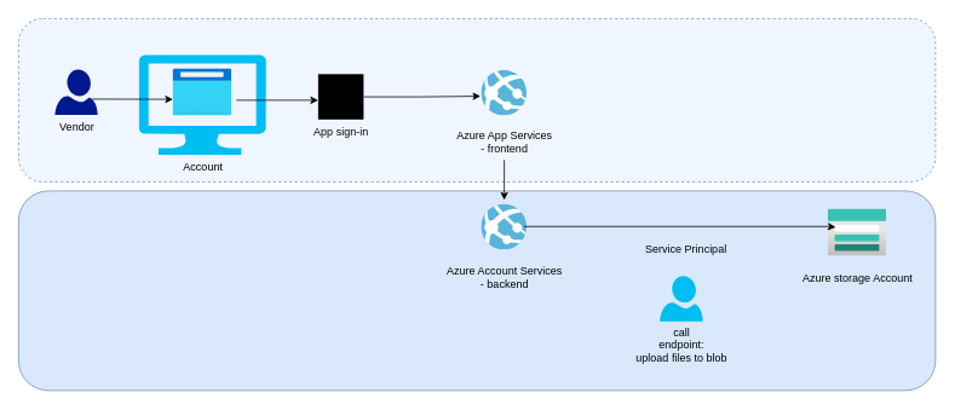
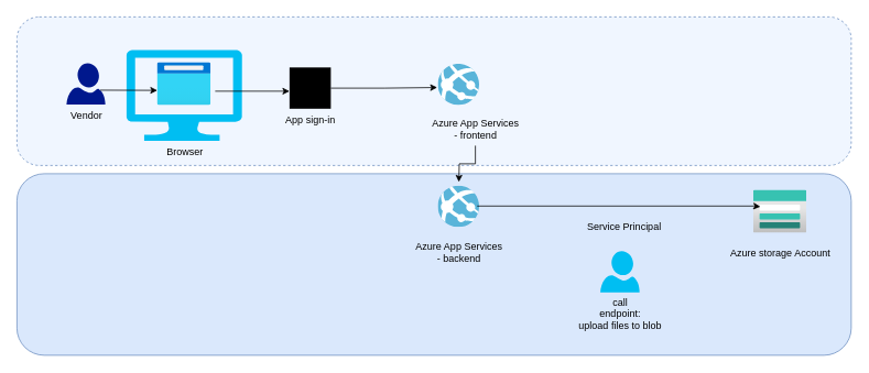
  <mxCell id="0" />
  <mxCell id="1" parent="0" />
  <mxCell id="2" value="" style="rounded=1;whiteSpace=wrap;html=1;fillColor=#dae8fc;strokeColor=#6c8ebf;" vertex="1" parent="1"><mxGeometry x="20" y="210" width="1010" height="220" as="geometry" /></mxCell>
  <mxCell id="3" value="" style="rounded=1;whiteSpace=wrap;html=1;fillColor=light-dark(#f0f6ff, #1d293b);strokeColor=#6c8ebf;dashed=1;" vertex="1" parent="1"><mxGeometry x="20" y="20" width="1010" height="180" as="geometry" /></mxCell>
- <mxCell id="4" value="Account" style="verticalLabelPosition=bottom;html=1;verticalAlign=top;align=center;strokeColor=none;fillColor=#00BEF2;shape=mxgraph.azure.computer;pointerEvents=1;" parent="1" vertex="1"><mxGeometry x="152.5" y="60" width="140" height="110" as="geometry" /></mxCell>
+ <mxCell id="4" value="Browser" style="verticalLabelPosition=bottom;html=1;verticalAlign=top;align=center;strokeColor=none;fillColor=#00BEF2;shape=mxgraph.azure.computer;pointerEvents=1;" parent="1" vertex="1"><mxGeometry x="152.5" y="60" width="140" height="110" as="geometry" /></mxCell>
  <mxCell id="5" value="" style="image;sketch=0;aspect=fixed;html=1;points=[];align=center;fontSize=12;image=img/lib/mscae/App_Services.svg;" parent="1" vertex="1"><mxGeometry y="77.25" width="50" height="50" as="geometry" x="530" /></mxCell>
  <mxCell id="6" value="" style="edgeStyle=orthogonalEdgeStyle;rounded=0;orthogonalLoop=1;jettySize=auto;html=1;" edge="1" parent="1" source="7"><mxGeometry relative="1" as="geometry"><mxPoint x="555" y="220" as="targetPoint" /></mxGeometry></mxCell>
- <mxCell id="7" value="Azure App Services &lt;br&gt;- frontend" style="text;html=1;align=center;verticalAlign=middle;resizable=0;points=[];autosize=1;strokeColor=none;fillColor=none;" parent="1" vertex="1"><mxGeometry x="490" y="136" width="130" height="40" as="geometry" /></mxCell>
+ <mxCell id="7" value="Azure App Services &lt;br&gt;- frontend" style="text;html=1;align=center;verticalAlign=middle;resizable=0;points=[];autosize=1;strokeColor=none;fillColor=none;" parent="1" vertex="1"><mxGeometry x="510" y="136" width="130" height="40" as="geometry" /></mxCell>
  <mxCell id="8" value="" style="shape=image;html=1;verticalAlign=top;verticalLabelPosition=bottom;labelBackgroundColor=#ffffff;imageAspect=0;aspect=fixed;image=https://cdn1.iconfinder.com/data/icons/ionicons-fill-vol-2/512/logo-javascript-128.png" parent="1" vertex="1"><mxGeometry x="150" y="43.75" width="50" height="50" as="geometry" /></mxCell>
  <mxCell id="9" value="" style="image;sketch=0;aspect=fixed;html=1;points=[];align=center;fontSize=12;image=img/lib/mscae/App_Services.svg;" parent="1" vertex="1"><mxGeometry y="225" width="50" height="50" as="geometry" x="530" /></mxCell>
- <mxCell id="10" value="Azure Account Services &lt;br&gt;- backend" style="text;html=1;align=center;verticalAlign=middle;resizable=0;points=[];autosize=1;strokeColor=none;fillColor=none;" parent="1" vertex="1"><mxGeometry x="490" y="285" width="130" height="40" as="geometry" /></mxCell>
+ <mxCell id="10" value="Azure App Services &lt;br&gt;- backend" style="text;html=1;align=center;verticalAlign=middle;resizable=0;points=[];autosize=1;strokeColor=none;fillColor=none;" parent="1" vertex="1"><mxGeometry x="490" y="285" width="130" height="40" as="geometry" /></mxCell>
  <mxCell id="11" value="" style="image;aspect=fixed;html=1;points=[];align=center;fontSize=12;image=img/lib/azure2/storage/Storage_Accounts.svg;" parent="1" vertex="1"><mxGeometry x="911.5" y="230" width="65" height="52" as="geometry" /></mxCell>
  <mxCell id="12" value="Azure storage Account&lt;div&gt;&lt;br&gt;&lt;/div&gt;" style="text;html=1;align=center;verticalAlign=middle;resizable=0;points=[];autosize=1;strokeColor=none;fillColor=none;" parent="1" vertex="1"><mxGeometry x="874" y="293" width="140" height="40" as="geometry" /></mxCell>
  <mxCell id="13" value="call&lt;br&gt;endpoint:&lt;br&gt;upload files to blob" style="text;html=1;align=center;verticalAlign=middle;resizable=0;points=[];autosize=1;strokeColor=none;fillColor=none;" parent="1" vertex="1"><mxGeometry x="690" y="350" width="120" height="60" as="geometry" /></mxCell>
  <mxCell id="14" value="" style="verticalLabelPosition=bottom;html=1;verticalAlign=top;align=center;strokeColor=none;fillColor=#00BEF2;shape=mxgraph.azure.user;" parent="1" vertex="1"><mxGeometry x="726.25" y="303.75" width="47.5" height="50" as="geometry" /></mxCell>
  <mxCell id="15" value="Service Principal" style="text;html=1;align=center;verticalAlign=middle;resizable=0;points=[];autosize=1;strokeColor=none;fillColor=none;" parent="1" vertex="1"><mxGeometry x="700" y="260" width="110" height="30" as="geometry" /></mxCell>
- <mxCell id="16" value="Vendor" style="sketch=0;aspect=fixed;pointerEvents=1;shadow=0;dashed=0;html=1;strokeColor=none;labelPosition=center;verticalLabelPosition=bottom;verticalAlign=top;align=center;fillColor=#00188D;shape=mxgraph.azure.user" parent="1" vertex="1"><mxGeometry x="60" y="76.25" width="47" height="50" as="geometry" /></mxCell>
+ <mxCell id="16" value="Vendor" style="sketch=0;aspect=fixed;pointerEvents=1;shadow=0;dashed=0;html=1;strokeColor=none;labelPosition=center;verticalLabelPosition=bottom;verticalAlign=top;align=center;fillColor=#00188D;shape=mxgraph.azure.user" parent="1" vertex="1"><mxGeometry x="80" y="76.25" width="47" height="50" as="geometry" /></mxCell>
  <mxCell id="17" value="" style="image;aspect=fixed;html=1;points=[];align=center;fontSize=12;image=img/lib/azure2/general/Browser.svg;" vertex="1" parent="1"><mxGeometry x="190" y="75.25" width="65" height="52" as="geometry" /></mxCell>
  <mxCell id="18" value="" style="endArrow=classic;html=1;rounded=0;exitX=0.87;exitY=0.65;exitDx=0;exitDy=0;exitPerimeter=0;" edge="1" parent="1" source="16"><mxGeometry width="50" height="50" relative="1" as="geometry"><mxPoint x="570" y="130" as="sourcePoint" /><mxPoint x="190" y="109" as="targetPoint" /></mxGeometry></mxCell>
  <mxCell id="19" value="App sign-in" style="sketch=0;verticalLabelPosition=bottom;sketch=0;aspect=fixed;html=1;verticalAlign=top;strokeColor=none;fillColor=#000000;align=center;outlineConnect=0;pointerEvents=1;shape=mxgraph.citrix2.authentication_okta;" vertex="1" parent="1"><mxGeometry x="350" y="81.25" width="50" height="50" as="geometry" /></mxCell>
  <mxCell id="20" value="" style="endArrow=classic;html=1;rounded=0;" edge="1" parent="1"><mxGeometry width="50" height="50" relative="1" as="geometry"><mxPoint x="260" y="110" as="sourcePoint" /><mxPoint x="350" y="110" as="targetPoint" /></mxGeometry></mxCell>
  <mxCell id="21" style="edgeStyle=orthogonalEdgeStyle;rounded=0;orthogonalLoop=1;jettySize=auto;html=1;entryX=-0.024;entryY=0.566;entryDx=0;entryDy=0;entryPerimeter=0;" edge="1" parent="1" source="19" target="5"><mxGeometry relative="1" as="geometry" /></mxCell>
  <mxCell id="22" style="edgeStyle=orthogonalEdgeStyle;rounded=0;orthogonalLoop=1;jettySize=auto;html=1;exitX=0.943;exitY=0.484;exitDx=0;exitDy=0;exitPerimeter=0;" edge="1" parent="1" source="9"><mxGeometry relative="1" as="geometry"><mxPoint x="410" y="116" as="sourcePoint" /><mxPoint x="920" y="250" as="targetPoint" /><Array as="points"><mxPoint x="912" y="249" /></Array></mxGeometry></mxCell>
